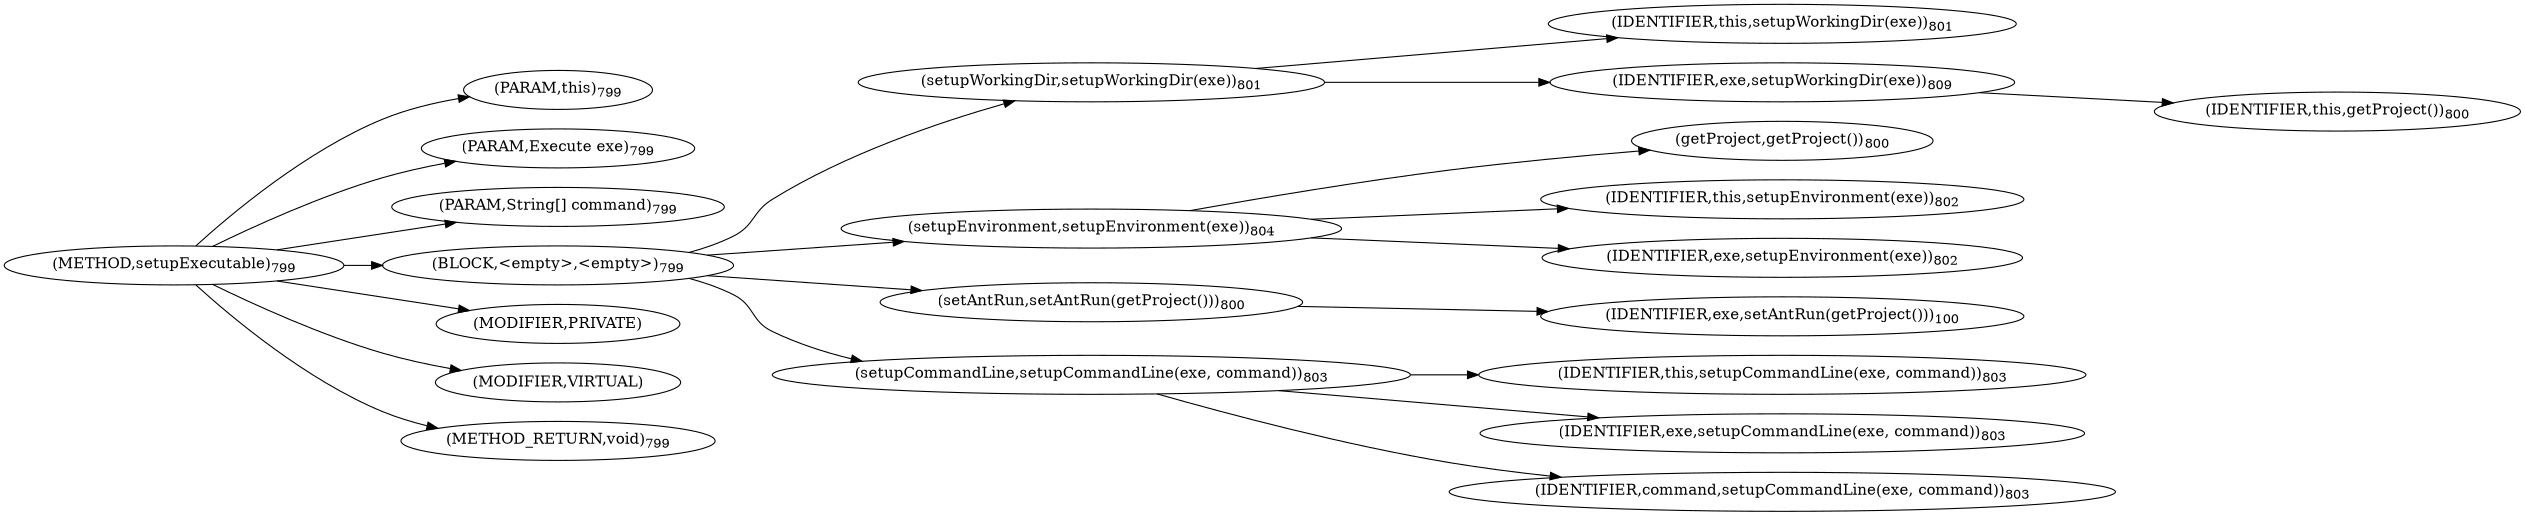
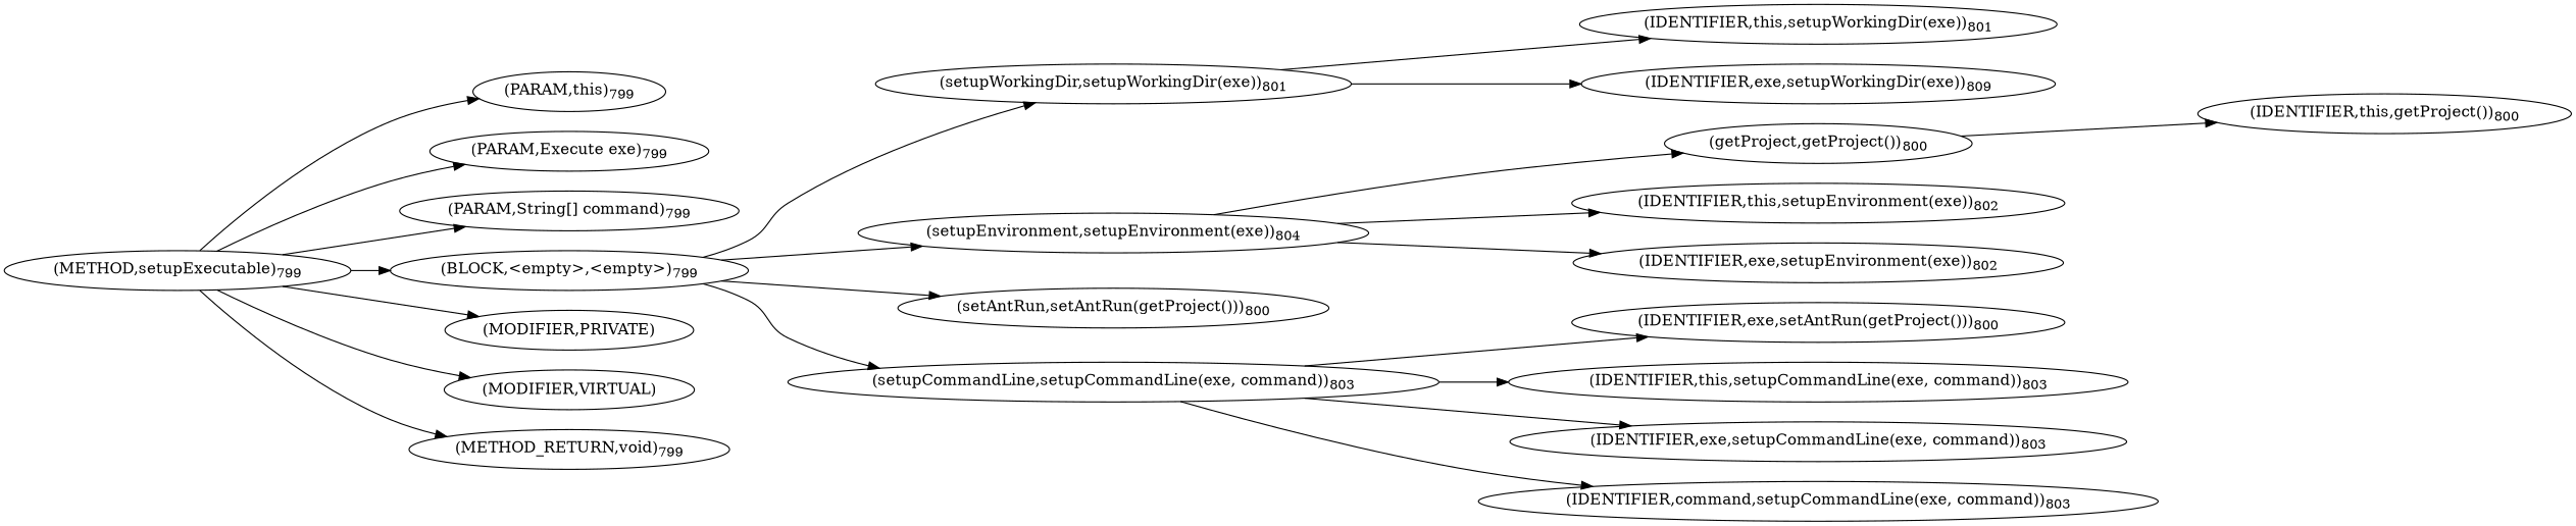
  digraph {
    rankdir=LR
    n1 [label=<(METHOD,setupExecutable)<SUB>799</SUB>>]
    n2 [label=<(PARAM,this)<SUB>799</SUB>>]
    n3 [label=<(PARAM,Execute exe)<SUB>799</SUB>>]
    n4 [label=<(PARAM,String[] command)<SUB>799</SUB>>]
    n5 [label=<(BLOCK,&lt;empty&gt;,&lt;empty&gt;)<SUB>799</SUB>>]
    n6 [label=<(MODIFIER,PRIVATE)>]
    n7 [label=<(MODIFIER,VIRTUAL)>]
    n8 [label=<(METHOD_RETURN,void)<SUB>799</SUB>>]
    n9 [label=<(setAntRun,setAntRun(getProject()))<SUB>800</SUB>>]
    n10 [label=<(setupWorkingDir,setupWorkingDir(exe))<SUB>801</SUB>>]
    n11 [label=<(setupEnvironment,setupEnvironment(exe))<SUB>804</SUB>>]
    n12 [label=<(setupCommandLine,setupCommandLine(exe, command))<SUB>803</SUB>>]
-   n13 [label=<(IDENTIFIER,exe,setAntRun(getProject()))<SUB>100</SUB>>]
+   n13 [label=<(IDENTIFIER,exe,setAntRun(getProject()))<SUB>800</SUB>>]
    n14 [label=<(IDENTIFIER,this,setupWorkingDir(exe))<SUB>801</SUB>>]
    n15 [label=<(IDENTIFIER,exe,setupWorkingDir(exe))<SUB>809</SUB>>]
    n16 [label=<(getProject,getProject())<SUB>800</SUB>>]
    n17 [label=<(IDENTIFIER,this,setupEnvironment(exe))<SUB>802</SUB>>]
    n18 [label=<(IDENTIFIER,exe,setupEnvironment(exe))<SUB>802</SUB>>]
    n19 [label=<(IDENTIFIER,this,setupCommandLine(exe, command))<SUB>803</SUB>>]
    n20 [label=<(IDENTIFIER,exe,setupCommandLine(exe, command))<SUB>803</SUB>>]
    n21 [label=<(IDENTIFIER,command,setupCommandLine(exe, command))<SUB>803</SUB>>]
    n22 [label=<(IDENTIFIER,this,getProject())<SUB>800</SUB>>]
    n1 -> n2
    n1 -> n3
    n1 -> n4
    n1 -> n5
    n1 -> n6
    n1 -> n7
    n1 -> n8
    n5 -> n9
    n5 -> n10
    n5 -> n11
    n5 -> n12
-   n9 -> n13
+   n12 -> n13
    n10 -> n14
    n10 -> n15
    n11 -> n16
    n11 -> n17
    n11 -> n18
    n12 -> n19
    n12 -> n20
    n12 -> n21
-   n15 -> n22
+   n16 -> n22
  }
